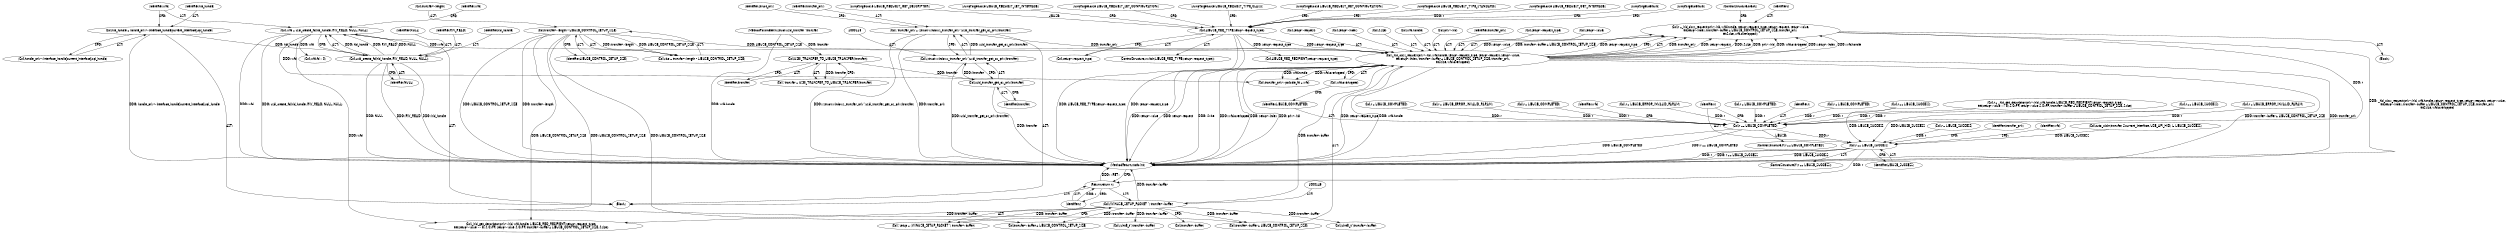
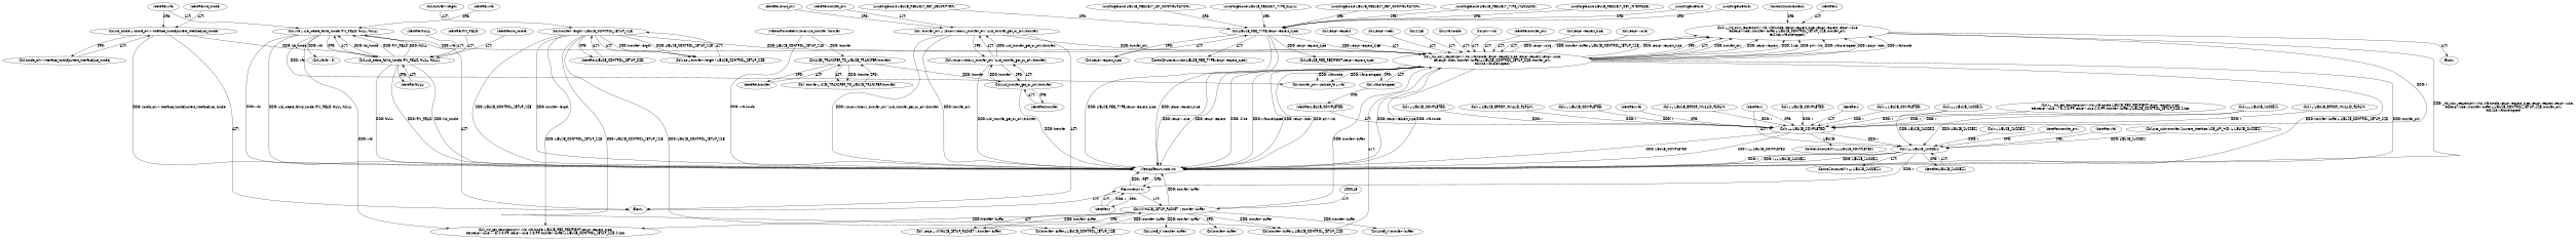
  digraph {
    fontname=Lato
    node [fontname=Lato]
    edge [fontname=Lato]
    n1 [label="(Call,r =_hid_class_request(priv->hid, wfd.handle, setup->request_type, setup->request, setup->value,\n\t\t\tsetup->index, transfer->buffer + LIBUSB_CONTROL_SETUP_SIZE, transfer_priv,\n\t\t\t&size, wfd.overlapped))"]
    n2 [label="(Call,_hid_class_request(priv->hid, wfd.handle, setup->request_type, setup->request, setup->value,\n\t\t\tsetup->index, transfer->buffer + LIBUSB_CONTROL_SETUP_SIZE, transfer_priv,\n\t\t\t&size, wfd.overlapped))"]
    n3 [label="(Call,r == LIBUSB_COMPLETED)"]
    n4 [label="(MethodReturn,static int)"]
    n5 [label="(Block,)"]
    n6 [label="(Call,transfer_priv->pollable_fd = wfd)"]
    n7 [label="(Call,wfd.overlapped)"]
    n8 [label="(Call,r == LIBUSB_SUCCESS)"]
    n9 [label="(ControlStructure,if (r == LIBUSB_COMPLETED))"]
    n10 [label="(Return,return r;)"]
    n11 [label="(Identifier,LIBUSB_COMPLETED)"]
    n12 [label="(Call,wfd = usbi_create_fd(hid_handle, RW_READ, NULL, NULL))"]
    n13 [label="(Call,usbi_create_fd(hid_handle, RW_READ, NULL, NULL))"]
    n14 [label="(Call,_hid_get_descriptor(priv->hid, wfd.handle, LIBUSB_REQ_RECIPIENT(setup->request_type),\n\t\t\t\t(setup->value >> 8) & 0xFF, setup->value & 0xFF, transfer->buffer + LIBUSB_CONTROL_SETUP_SIZE, &size))"]
    n15 [label="(Call,wfd.fd < 0)"]
    n16 [label="(Block,)"]
    n17 [label="(Identifier,NULL)"]
    n18 [label="(Call,hid_handle = handle_priv->interface_handle[current_interface].api_handle)"]
    n19 [label="(Call,handle_priv->interface_handle[current_interface].api_handle)"]
    n20 [label="(Call,LIBUSB_REQ_TYPE(setup->request_type))"]
    n21 [label="(Call,LIBUSB_REQ_RECIPIENT(setup->request_type))"]
    n22 [label="(Call,setup->request_type)"]
    n23 [label="(ControlStructure,switch(LIBUSB_REQ_TYPE(setup->request_type)))"]
    n24 [label="(Call,(WINUSB_SETUP_PACKET *) transfer->buffer)"]
    n25 [label="(Call,(uint8_t*)transfer->buffer)"]
    n26 [label="(Call,transfer->buffer + LIBUSB_CONTROL_SETUP_SIZE)"]
    n27 [label="(Call,*setup = (WINUSB_SETUP_PACKET *) transfer->buffer)"]
    n28 [label="(Call,(uint8_t*)transfer->buffer)"]
    n29 [label="(Call,transfer->buffer)"]
    n30 [label="(Call,transfer->buffer + LIBUSB_CONTROL_SETUP_SIZE)"]
    n31 [label="(Call,transfer->length - LIBUSB_CONTROL_SETUP_SIZE)"]
    n32 [label="(Identifier,LIBUSB_CONTROL_SETUP_SIZE)"]
    n33 [label="(Call,size = transfer->length - LIBUSB_CONTROL_SETUP_SIZE)"]
    n34 [label="(Call,*transfer_priv = (struct windows_transfer_priv*)usbi_transfer_get_os_priv(itransfer))"]
    n35 [label="(Call,(struct windows_transfer_priv*)usbi_transfer_get_os_priv(itransfer))"]
    n36 [label="(Call,usbi_transfer_get_os_priv(itransfer))"]
    n37 [label="(Identifier,itransfer)"]
    n38 [label="(Call,USBI_TRANSFER_TO_LIBUSB_TRANSFER(itransfer))"]
    n39 [label="(Call,*transfer = USBI_TRANSFER_TO_LIBUSB_TRANSFER(itransfer))"]
    n40 [label="(Identifier,itransfer)"]
    n41 [label="(MethodParameterIn,struct usbi_transfer *itransfer)"]
    n42 [label="(Identifier,LIBUSB_SUCCESS)"]
    n43 [label="(ControlStructure,if (r == LIBUSB_SUCCESS))"]
    n44 [label="(Identifier,r)"]
    n45 [label="(Identifier,NULL)"]
    n46 [label="(Call,setup->request)"]
    n47 [label="(Identifier,RW_READ)"]
    n48 [label="(ControlStructure,break;)"]
    n49 [label="(Identifier,struct_priv)"]
    n50 [label="(Call,setup->index)"]
    n51 [label="(JumpTarget,case LIBUSB_REQUEST_GET_DESCRIPTOR:)"]
    n52 [label="(Call,r = LIBUSB_COMPLETED)"]
    n53 [label="(Call,r = LIBUSB_SUCCESS)"]
    n54 [label="(Identifier,hid_handle)"]
-   n55 [label="(JumpTarget,case LIBUSB_REQUEST_SET_INTERFACE:)"]
    n56 [label="(JumpTarget,case LIBUSB_REQUEST_SET_CONFIGURATION:)"]
    n57 [label="(Identifier,transfer_priv)"]
    n58 [label="(Call,&size)"]
    n59 [label="(Call,r = LIBUSB_ERROR_INVALID_PARAM)"]
    n60 [label="(JumpTarget,case LIBUSB_REQUEST_TYPE_CLASS:)"]
    n61 [label="(JumpTarget,case LIBUSB_REQUEST_GET_CONFIGURATION:)"]
    n62 [label="(Call,r = LIBUSB_COMPLETED)"]
    n63 [label="(Identifier,wfd)"]
    n64 [label="(Identifier,wfd)"]
    n65 [label="(Call,r = LIBUSB_ERROR_INVALID_PARAM)"]
    n66 [label="(Identifier,wfd)"]
    n67 [label="(Identifier,r)"]
    n68 [label="(Call,auto_claim(transfer, &current_interface, USB_API_HID) != LIBUSB_SUCCESS)"]
    n69 [label="(Call,r = LIBUSB_COMPLETED)"]
    n70 [label="(JumpTarget,case LIBUSB_REQUEST_TYPE_STANDARD:)"]
    n71 [label="(Call,transfer->length)"]
    n72 [label="(Identifier,r)"]
    n73 [label="(Call,r = LIBUSB_COMPLETED)"]
    n74 [label="(Identifier,wfd)"]
    n75 [label="(Call,wfd.handle)"]
    n76 [label="(Call,priv->hid)"]
    n77 [label="(Identifier,transfer_priv)"]
    n78 [label="(Call,r == LIBUSB_SUCCESS)"]
    n79 [label="(JumpTarget,case LIBUSB_REQUEST_GET_INTERFACE:)"]
    n80 [label="(JumpTarget,default:)"]
    n81 [label="(Identifier,r)"]
    n82 [label="(Call,r = _hid_get_descriptor(priv->hid, wfd.handle, LIBUSB_REQ_RECIPIENT(setup->request_type),\n\t\t\t\t(setup->value >> 8) & 0xFF, setup->value & 0xFF, transfer->buffer + LIBUSB_CONTROL_SETUP_SIZE, &size))"]
    n83 [label="(Identifier,hid_handle)"]
    n84 [label="(Call,setup->request_type)"]
    n85 [label="(Call,r == LIBUSB_SUCCESS)"]
    n86 [label="(Identifier,transfer_priv)"]
    n87 [label="(Call,r = LIBUSB_ERROR_INVALID_PARAM)"]
    n88 [label="(JumpTarget,default:)"]
    n89 [label="(Call,setup->value)"]
    1000145
-   1000113
    n1 -> n2 [label="CFG: "]
    n1 -> n3 [label="DDG: r"]
    n1 -> n4 [label="DDG: _hid_class_request(priv->hid, wfd.handle, setup->request_type, setup->request, setup->value,\n\t\t\tsetup->index, transfer->buffer + LIBUSB_CONTROL_SETUP_SIZE, transfer_priv,\n\t\t\t&size, wfd.overlapped)"]
    n1 -> n5 [label="AST: "]
    n2 -> n1 [label="AST: "]
    n2 -> n1 [label="DDG: transfer_priv"]
    n2 -> n1 [label="DDG: setup->request"]
    n2 -> n1 [label="DDG: &size"]
    n2 -> n1 [label="DDG: priv->hid"]
    n2 -> n1 [label="DDG: wfd.overlapped"]
    n2 -> n1 [label="DDG: setup->index"]
    n2 -> n1 [label="DDG: wfd.handle"]
    n2 -> n1 [label="DDG: setup->value"]
    n2 -> n1 [label="DDG: transfer->buffer + LIBUSB_CONTROL_SETUP_SIZE"]
    n2 -> n1 [label="DDG: setup->request_type"]
    n2 -> n4 [label="DDG: setup->request_type"]
    n2 -> n4 [label="DDG: wfd.handle"]
    n2 -> n4 [label="DDG: transfer->buffer + LIBUSB_CONTROL_SETUP_SIZE"]
    n2 -> n4 [label="DDG: transfer_priv"]
    n2 -> n4 [label="DDG: setup->value"]
    n2 -> n4 [label="DDG: setup->request"]
    n2 -> n4 [label="DDG: &size"]
    n2 -> n4 [label="DDG: wfd.overlapped"]
    n2 -> n4 [label="DDG: setup->index"]
    n2 -> n4 [label="DDG: priv->hid"]
    n2 -> n6 [label="DDG: wfd.handle"]
    n2 -> n6 [label="DDG: wfd.overlapped"]
    n2 -> n7 [label="CFG: "]
    n3 -> n4 [label="DDG: LIBUSB_COMPLETED"]
    n3 -> n4 [label="DDG: r == LIBUSB_COMPLETED"]
    n3 -> n8 [label="DDG: r"]
    n3 -> n9 [label="LIBUSB: "]
    n4 -> n10 [label="CFG: "]
    n7 -> n2 [label="AST: "]
    n7 -> n11 [label="CFG: "]
    n8 -> n4 [label="DDG: r"]
    n8 -> n4 [label="DDG: r == LIBUSB_SUCCESS"]
    n8 -> n4 [label="DDG: LIBUSB_SUCCESS"]
    n8 -> n10 [label="DDG: r"]
    n8 -> n42 [label="CFG: "]
    n8 -> n43 [label="AST: "]
    n10 -> n4 [label="DDG: <RET>"]
    n10 -> n16 [label="AST: "]
    n10 -> n24 [label="AST: "]
    n10 -> n44 [label="CFG: "]
    n11 -> n3 [label="AST: "]
    n12 -> n2 [label="DDG: wfd"]
    n12 -> n4 [label="DDG: wfd"]
    n12 -> n4 [label="DDG: usbi_create_fd(hid_handle, RW_READ, NULL, NULL)"]
    n12 -> n6 [label="DDG: wfd"]
    n12 -> n13 [label="CFG: "]
    n12 -> n14 [label="DDG: wfd"]
    n12 -> n15 [label="DDG: wfd"]
    n12 -> n16 [label="AST: "]
    n13 -> n4 [label="DDG: hid_handle"]
    n13 -> n4 [label="DDG: NULL"]
    n13 -> n4 [label="DDG: RW_READ"]
    n13 -> n12 [label="AST: "]
    n13 -> n12 [label="DDG: hid_handle"]
    n13 -> n12 [label="DDG: RW_READ"]
    n13 -> n12 [label="DDG: NULL"]
    n13 -> n17 [label="CFG: "]
    n17 -> n13 [label="AST: "]
    n18 -> n4 [label="DDG: handle_priv->interface_handle[current_interface].api_handle"]
    n18 -> n13 [label="DDG: hid_handle"]
    n18 -> n16 [label="AST: "]
    n18 -> n19 [label="CFG: "]
    n19 -> n18 [label="AST: "]
    n20 -> n2 [label="DDG: setup->request_type"]
    n20 -> n4 [label="DDG: LIBUSB_REQ_TYPE(setup->request_type)"]
    n20 -> n4 [label="DDG: setup->request_type"]
    n20 -> n21 [label="DDG: setup->request_type"]
    n20 -> n22 [label="CFG: "]
    n20 -> n23 [label="AST: "]
    n22 -> n20 [label="AST: "]
    n24 -> n2 [label="DDG: transfer->buffer"]
    n24 -> n4 [label="DDG: transfer->buffer"]
    n24 -> n14 [label="DDG: transfer->buffer"]
    n24 -> n25 [label="DDG: transfer->buffer"]
    n24 -> n26 [label="DDG: transfer->buffer"]
    n24 -> n27 [label="AST: "]
    n24 -> n27 [label="DDG: transfer->buffer"]
    n24 -> n28 [label="DDG: transfer->buffer"]
    n24 -> n29 [label="CFG: "]
    n24 -> n30 [label="DDG: transfer->buffer"]
    n26 -> n2 [label="AST: "]
    n27 -> n24 [label="CFG: "]
    n31 -> n2 [label="DDG: LIBUSB_CONTROL_SETUP_SIZE"]
    n31 -> n4 [label="DDG: LIBUSB_CONTROL_SETUP_SIZE"]
    n31 -> n4 [label="DDG: transfer->length"]
    n31 -> n14 [label="DDG: LIBUSB_CONTROL_SETUP_SIZE"]
    n31 -> n26 [label="DDG: LIBUSB_CONTROL_SETUP_SIZE"]
    n31 -> n30 [label="DDG: LIBUSB_CONTROL_SETUP_SIZE"]
    n31 -> n32 [label="CFG: "]
    n31 -> n33 [label="AST: "]
    n31 -> n33 [label="DDG: transfer->length"]
    n31 -> n33 [label="DDG: LIBUSB_CONTROL_SETUP_SIZE"]
    n32 -> n31 [label="AST: "]
    n33 -> n31 [label="AST: "]
    n34 -> n2 [label="DDG: transfer_priv"]
    n34 -> n4 [label="DDG: (struct windows_transfer_priv*)usbi_transfer_get_os_priv(itransfer)"]
    n34 -> n4 [label="DDG: transfer_priv"]
    n34 -> n16 [label="AST: "]
    n34 -> n35 [label="CFG: "]
    n35 -> n4 [label="DDG: usbi_transfer_get_os_priv(itransfer)"]
    n35 -> n34 [label="AST: "]
    n35 -> n34 [label="DDG: usbi_transfer_get_os_priv(itransfer)"]
    n35 -> n36 [label="CFG: "]
    n36 -> n4 [label="DDG: itransfer"]
    n36 -> n35 [label="AST: "]
    n36 -> n35 [label="DDG: itransfer"]
    n36 -> n37 [label="CFG: "]
    n37 -> n36 [label="AST: "]
    n38 -> n36 [label="DDG: itransfer"]
    n38 -> n39 [label="AST: "]
    n38 -> n39 [label="DDG: itransfer"]
    n38 -> n40 [label="CFG: "]
    n39 -> n38 [label="CFG: "]
    n40 -> n38 [label="AST: "]
    n41 -> n4 [label="DDG: wfd.handle"]
    n41 -> n38 [label="DDG: itransfer"]
    n42 -> n8 [label="AST: "]
    n44 -> n10 [label="AST: "]
    n44 -> n10 [label="DDG: r"]
    n45 -> n13 [label="AST: "]
    n46 -> n2 [label="AST: "]
    n47 -> n13 [label="AST: "]
    n48 -> n1 [label="CFG: "]
    n49 -> n34 [label="CFG: "]
    n50 -> n2 [label="AST: "]
-   n51 -> n20 [label="LIBUSB: "]
+   n51 -> n20 [label="CFG: "]
    n52 -> n3 [label="DDG: r"]
    n53 -> n8 [label="DDG: r"]
    n54 -> n13 [label="AST: "]
-   n55 -> n20 [label="CFG: "]
    n56 -> n20 [label="CFG: "]
    n57 -> n8 [label="CFG: "]
    n58 -> n2 [label="AST: "]
    n59 -> n3 [label="DDG: r"]
    n60 -> n20 [label="CFG: "]
    n61 -> n20 [label="CFG: "]
    n62 -> n3 [label="DDG: r"]
    n63 -> n3 [label="CFG: "]
    n64 -> n12 [label="CFG: "]
    n65 -> n3 [label="DDG: r"]
    n66 -> n8 [label="CFG: "]
    n67 -> n3 [label="CFG: "]
    n67 -> n8 [label="AST: "]
    n68 -> n8 [label="DDG: LIBUSB_SUCCESS"]
    n69 -> n3 [label="DDG: r"]
    n70 -> n20 [label="CFG: "]
    n71 -> n31 [label="AST: "]
    n72 -> n3 [label="AST: "]
    n73 -> n3 [label="DDG: r"]
    n74 -> n12 [label="AST: "]
    n74 -> n18 [label="CFG: "]
    n75 -> n2 [label="AST: "]
    n76 -> n2 [label="AST: "]
    n77 -> n2 [label="AST: "]
    n78 -> n3 [label="DDG: r"]
    n78 -> n8 [label="DDG: LIBUSB_SUCCESS"]
-   n79 -> n20 [label="DDG: r"]
+   n79 -> n20 [label="CFG: "]
    n80 -> n20 [label="CFG: "]
    n81 -> n1 [label="AST: "]
    n82 -> n3 [label="DDG: r"]
    n83 -> n18 [label="AST: "]
    n84 -> n2 [label="AST: "]
    n85 -> n3 [label="DDG: r"]
    n85 -> n8 [label="DDG: LIBUSB_SUCCESS"]
    n86 -> n34 [label="AST: "]
    n87 -> n3 [label="DDG: r"]
    n88 -> n20 [label="CFG: "]
    n89 -> n2 [label="AST: "]
    1000145 -> n24 [label="AST: "]
-   1000113 -> n35 [label="AST: "]
  }
